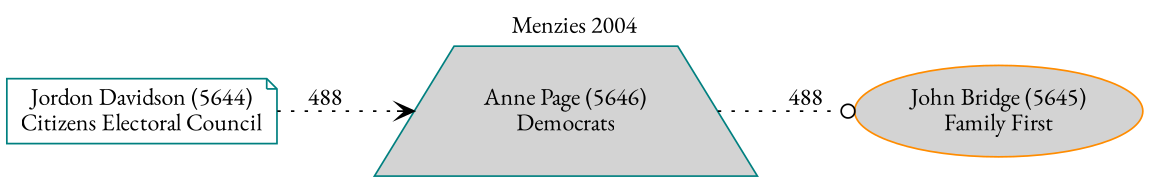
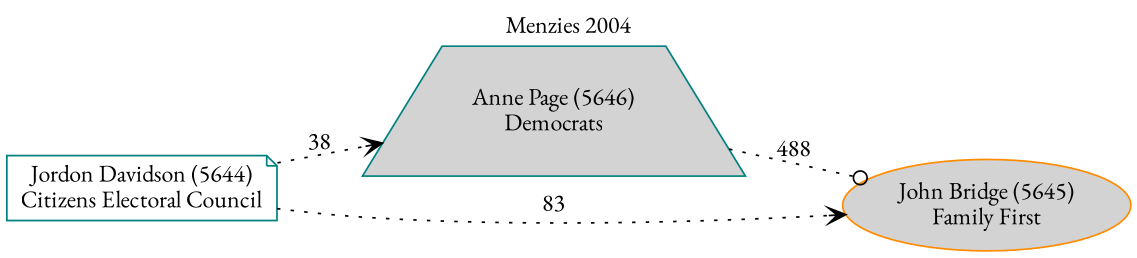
  digraph {
    fontname="EB Garamond"
    label="Menzies 2004"
    labelloc=t
    mclimit=10
    rankdir=LR
    node [color=teal fillcolor=lightgrey fontname="EB Garamond" style=filled]
    edge [arrowhead=vee fontname="EB Garamond" style=dotted]
    n1 [label="Anne Page (5646)\nDemocrats" shape=trapezium]
    n2 [color=darkorange label="John Bridge (5645)\nFamily First" shape=ellipse]
    n3 [fillcolor=white label="Jordon Davidson (5644)\nCitizens Electoral Council" shape=note]
    n1 -> n2 [arrowhead=odot label=488]
-   n3 -> n1 [label=488]
+   n3 -> n1 [label=38]
+   n3 -> n2 [label=83]
  }
